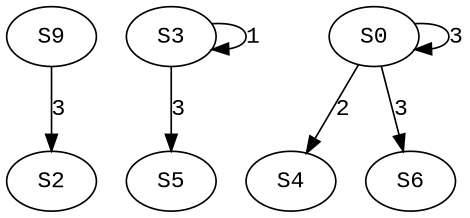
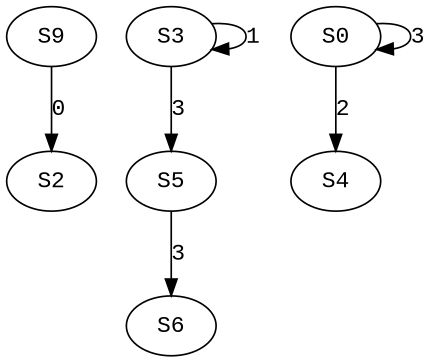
  strict digraph {
    fontname="Liberation Mono"
    node [fontname="Liberation Mono"]
    edge [fontname="Liberation Mono"]
    n1 [label=S9]
    S2
    S3
    S5
    n5 [label=S0]
    S4
    S6
-   n1 -> S2 [label=3]
+   n1 -> S2 [label=0]
    S3 -> S3 [label=1]
    S3 -> S5 [label=3]
    n5 -> n5 [label=3]
    n5 -> S4 [label=2]
-   n5 -> S6 [label=3]
+   S5 -> S6 [label=3]
  }
